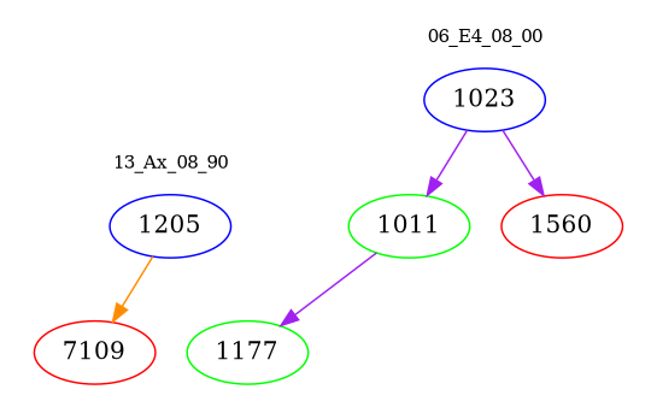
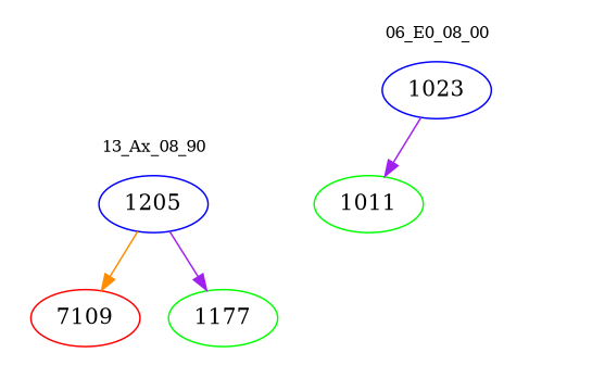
  digraph {
    node [color=blue]
    edge [color=purple]
    n1 [label=1205]
    n2 [color=green label=1177]
    n3 [color=red label=7109]
    n4 [label=1023]
    n5 [color=green label=1011]
-   n6 [color=red label=1560]
    subgraph cluster_1 {
      color=white
      fontsize=10
      label="13_Ax_08_90"
      n1
      n2
      n3
    }
    subgraph cluster_2 {
      color=white
      fontsize=10
-     label="06_E4_08_00"
+     label="06_E0_08_00"
      n4
      n5
-     n6
    }
-   n5 -> n2
+   n1 -> n2
    n1 -> n3 [color=darkorange]
    n4 -> n5
-   n4 -> n6
  }
